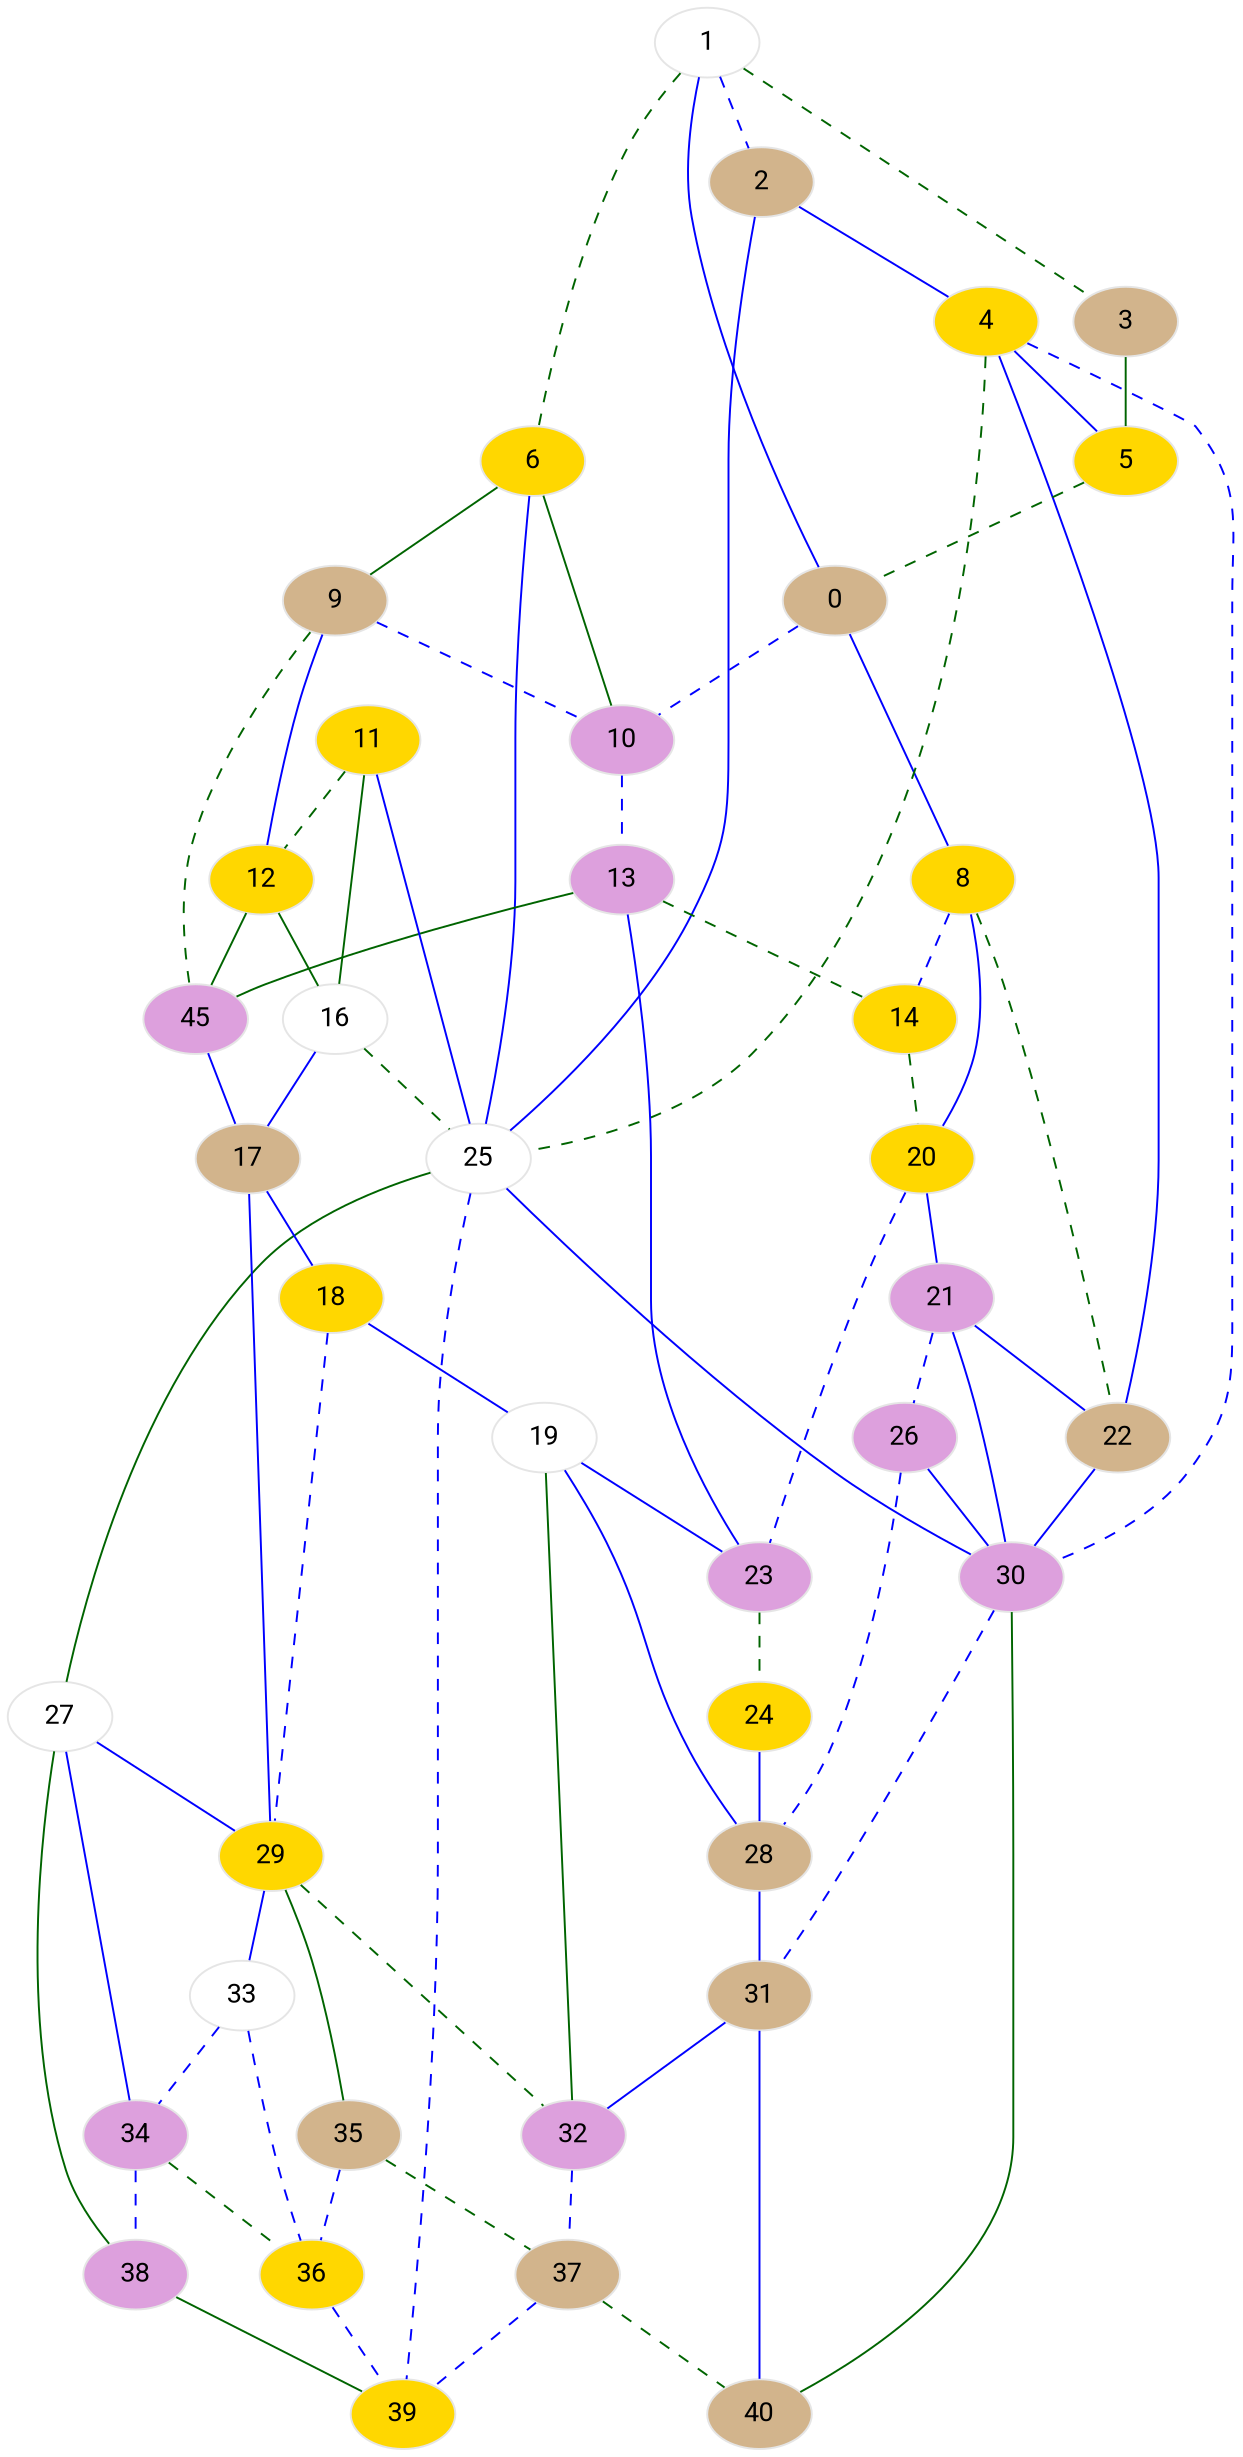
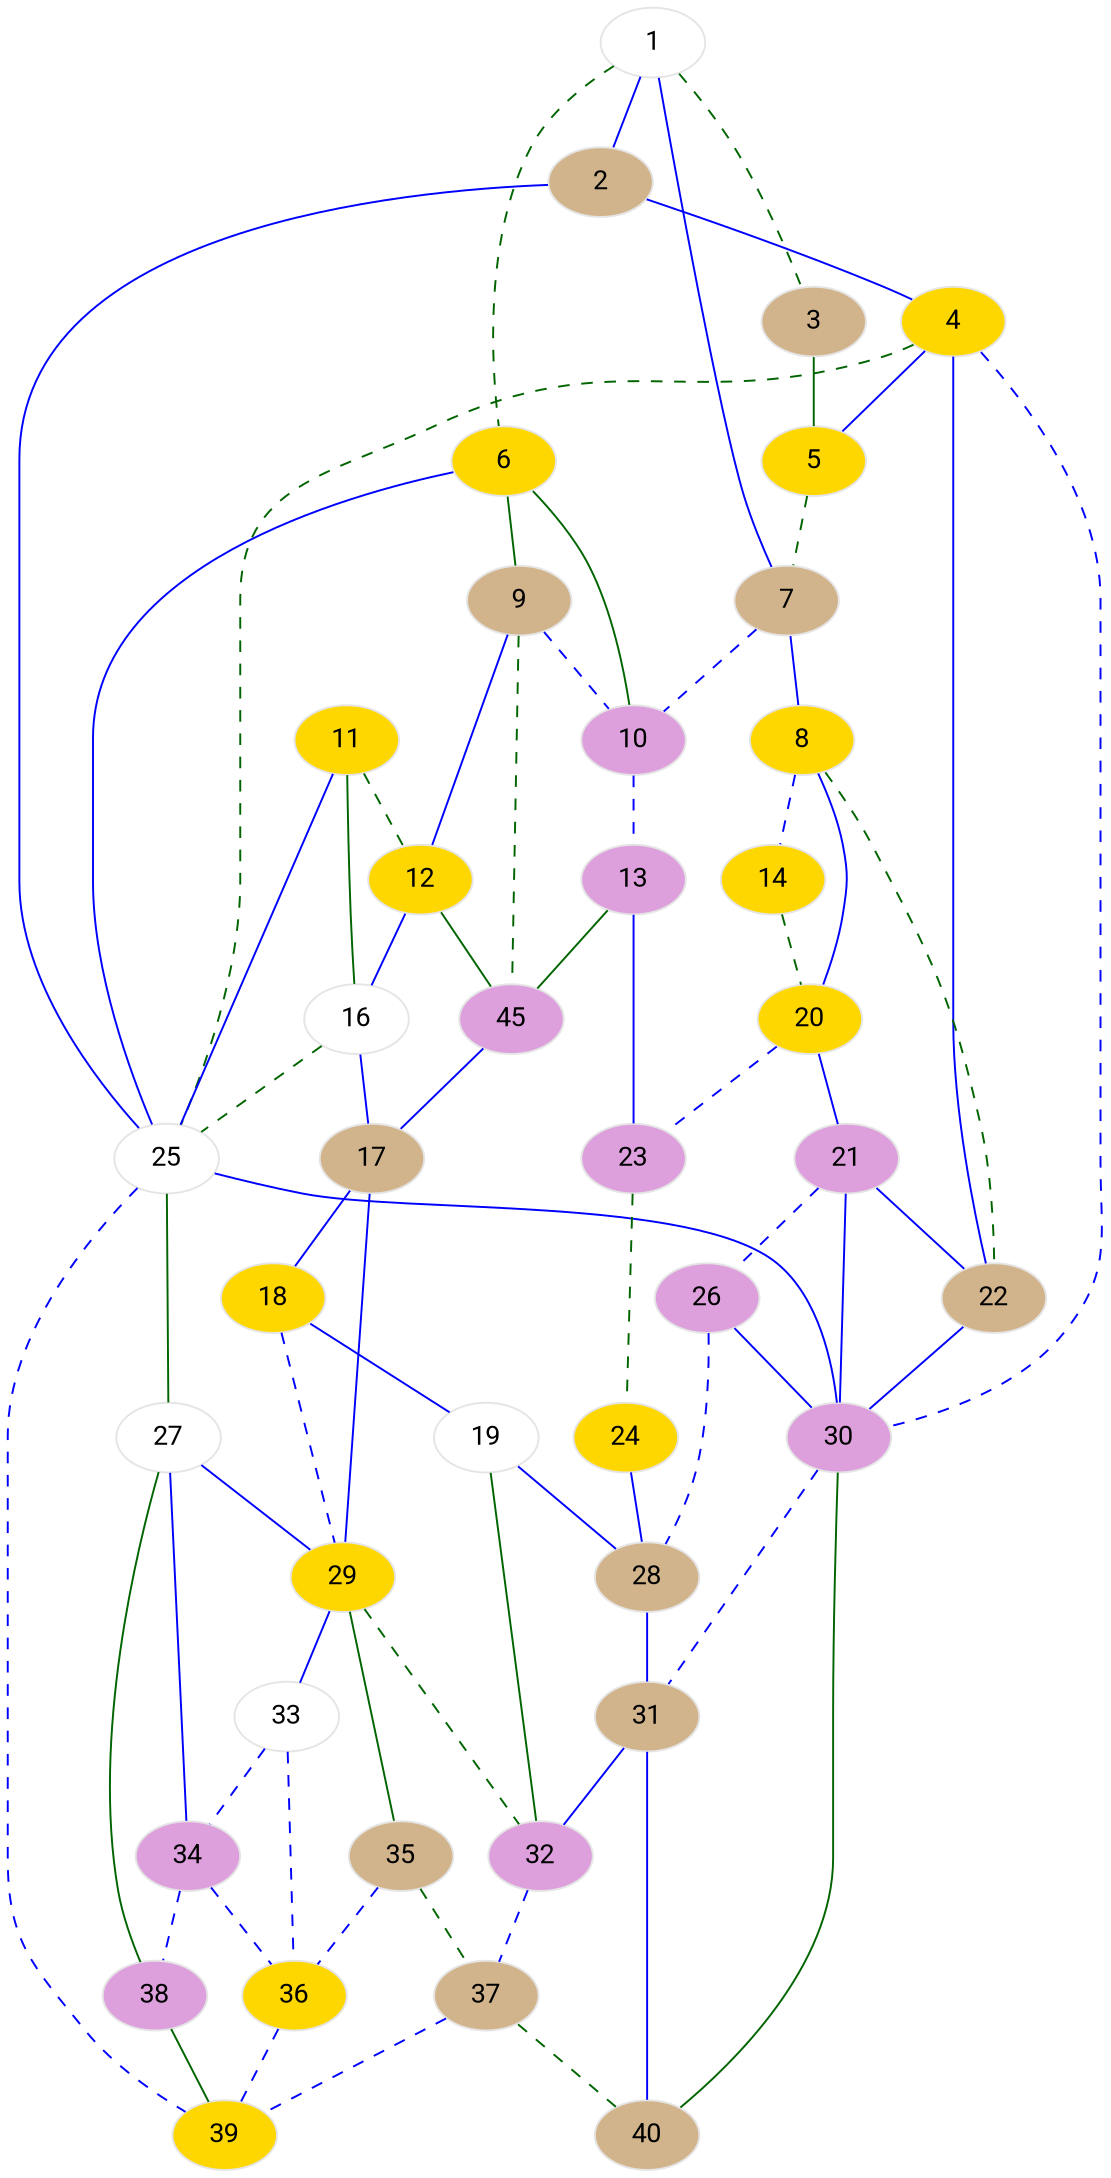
  graph {
    fontname=Roboto
    node [color=gray90 fillcolor=gold fontname=Roboto style=filled]
    edge [color=blue fontname=Roboto style=solid weight=1.0]
    1 [fillcolor=white]
    2 [fillcolor=tan]
    3 [fillcolor=tan]
    6
-   7 [fillcolor=tan label=0]
+   7 [fillcolor=tan]
    4
    25 [fillcolor=white]
    5
    9 [fillcolor=tan]
    10 [fillcolor=plum]
    8
    22 [fillcolor=tan]
    30 [fillcolor=plum]
    27 [fillcolor=white]
    39
    31 [fillcolor=tan]
    40 [fillcolor=tan]
    12
    n19 [fillcolor=plum label=45]
    13 [fillcolor=plum]
    14
    20
    23 [fillcolor=plum]
    21 [fillcolor=plum]
    16 [fillcolor=white]
    17 [fillcolor=tan]
    11
    24
    18
    29
    19 [fillcolor=white]
    32 [fillcolor=plum]
    33 [fillcolor=white]
    35 [fillcolor=tan]
    28 [fillcolor=tan]
    37 [fillcolor=tan]
    26 [fillcolor=plum]
    34 [fillcolor=plum]
    38 [fillcolor=plum]
    36
-   1 -- 2 [style=dashed]
+   1 -- 2
    1 -- 3 [color=darkgreen style=dashed]
    1 -- 6 [color=darkgreen style=dashed]
    1 -- 7
    2 -- 4
    2 -- 25
    3 -- 5 [color=darkgreen weight=2.0]
    6 -- 25
    6 -- 9 [color=darkgreen]
    6 -- 10 [color=darkgreen]
    7 -- 10 [style=dashed]
    7 -- 8
    4 -- 25 [color=darkgreen style=dashed]
    4 -- 5
    4 -- 22
    4 -- 30 [style=dashed]
    25 -- 30
    25 -- 27 [color=darkgreen]
    25 -- 39 [style=dashed]
    5 -- 7 [color=darkgreen style=dashed]
    9 -- 10 [style=dashed]
    9 -- 12
    9 -- n19 [color=darkgreen style=dashed]
    10 -- 13 [style=dashed]
    8 -- 22 [color=darkgreen style=dashed]
    8 -- 14 [style=dashed]
    8 -- 20
    22 -- 30
    30 -- 31 [style=dashed]
    30 -- 40 [color=darkgreen]
    27 -- 29
    27 -- 34
    27 -- 38 [color=darkgreen]
    31 -- 40
    31 -- 32
    12 -- n19 [color=darkgreen]
-   12 -- 16 [color=darkgreen]
+   12 -- 16
    n19 -- 17
    13 -- n19 [color=darkgreen]
-   13 -- 14 [color=darkgreen style=dashed]
    13 -- 23
    14 -- 20 [color=darkgreen style=dashed]
    20 -- 23 [style=dashed]
    20 -- 21
    23 -- 24 [color=darkgreen style=dashed]
    21 -- 22
    21 -- 30
    21 -- 26 [style=dashed]
    16 -- 25 [color=darkgreen style=dashed]
    16 -- 17
    17 -- 18
    17 -- 29
    11 -- 25
    11 -- 12 [color=darkgreen style=dashed]
    11 -- 16 [color=darkgreen]
    24 -- 28
    18 -- 29 [style=dashed]
    18 -- 19
    29 -- 32 [color=darkgreen style=dashed]
    29 -- 33
    29 -- 35 [color=darkgreen]
-   19 -- 23
    19 -- 32 [color=darkgreen]
    19 -- 28
    32 -- 37 [style=dashed]
    33 -- 34 [style=dashed]
    33 -- 36 [style=dashed]
    35 -- 37 [color=darkgreen style=dashed]
    35 -- 36 [style=dashed]
    28 -- 31
    37 -- 39 [style=dashed]
    37 -- 40 [color=darkgreen style=dashed]
    26 -- 30
    26 -- 28 [style=dashed]
    34 -- 38 [style=dashed]
-   34 -- 36 [color=darkgreen style=dashed]
+   34 -- 36 [style=dashed]
    38 -- 39 [color=darkgreen]
    36 -- 39 [style=dashed]
  }
